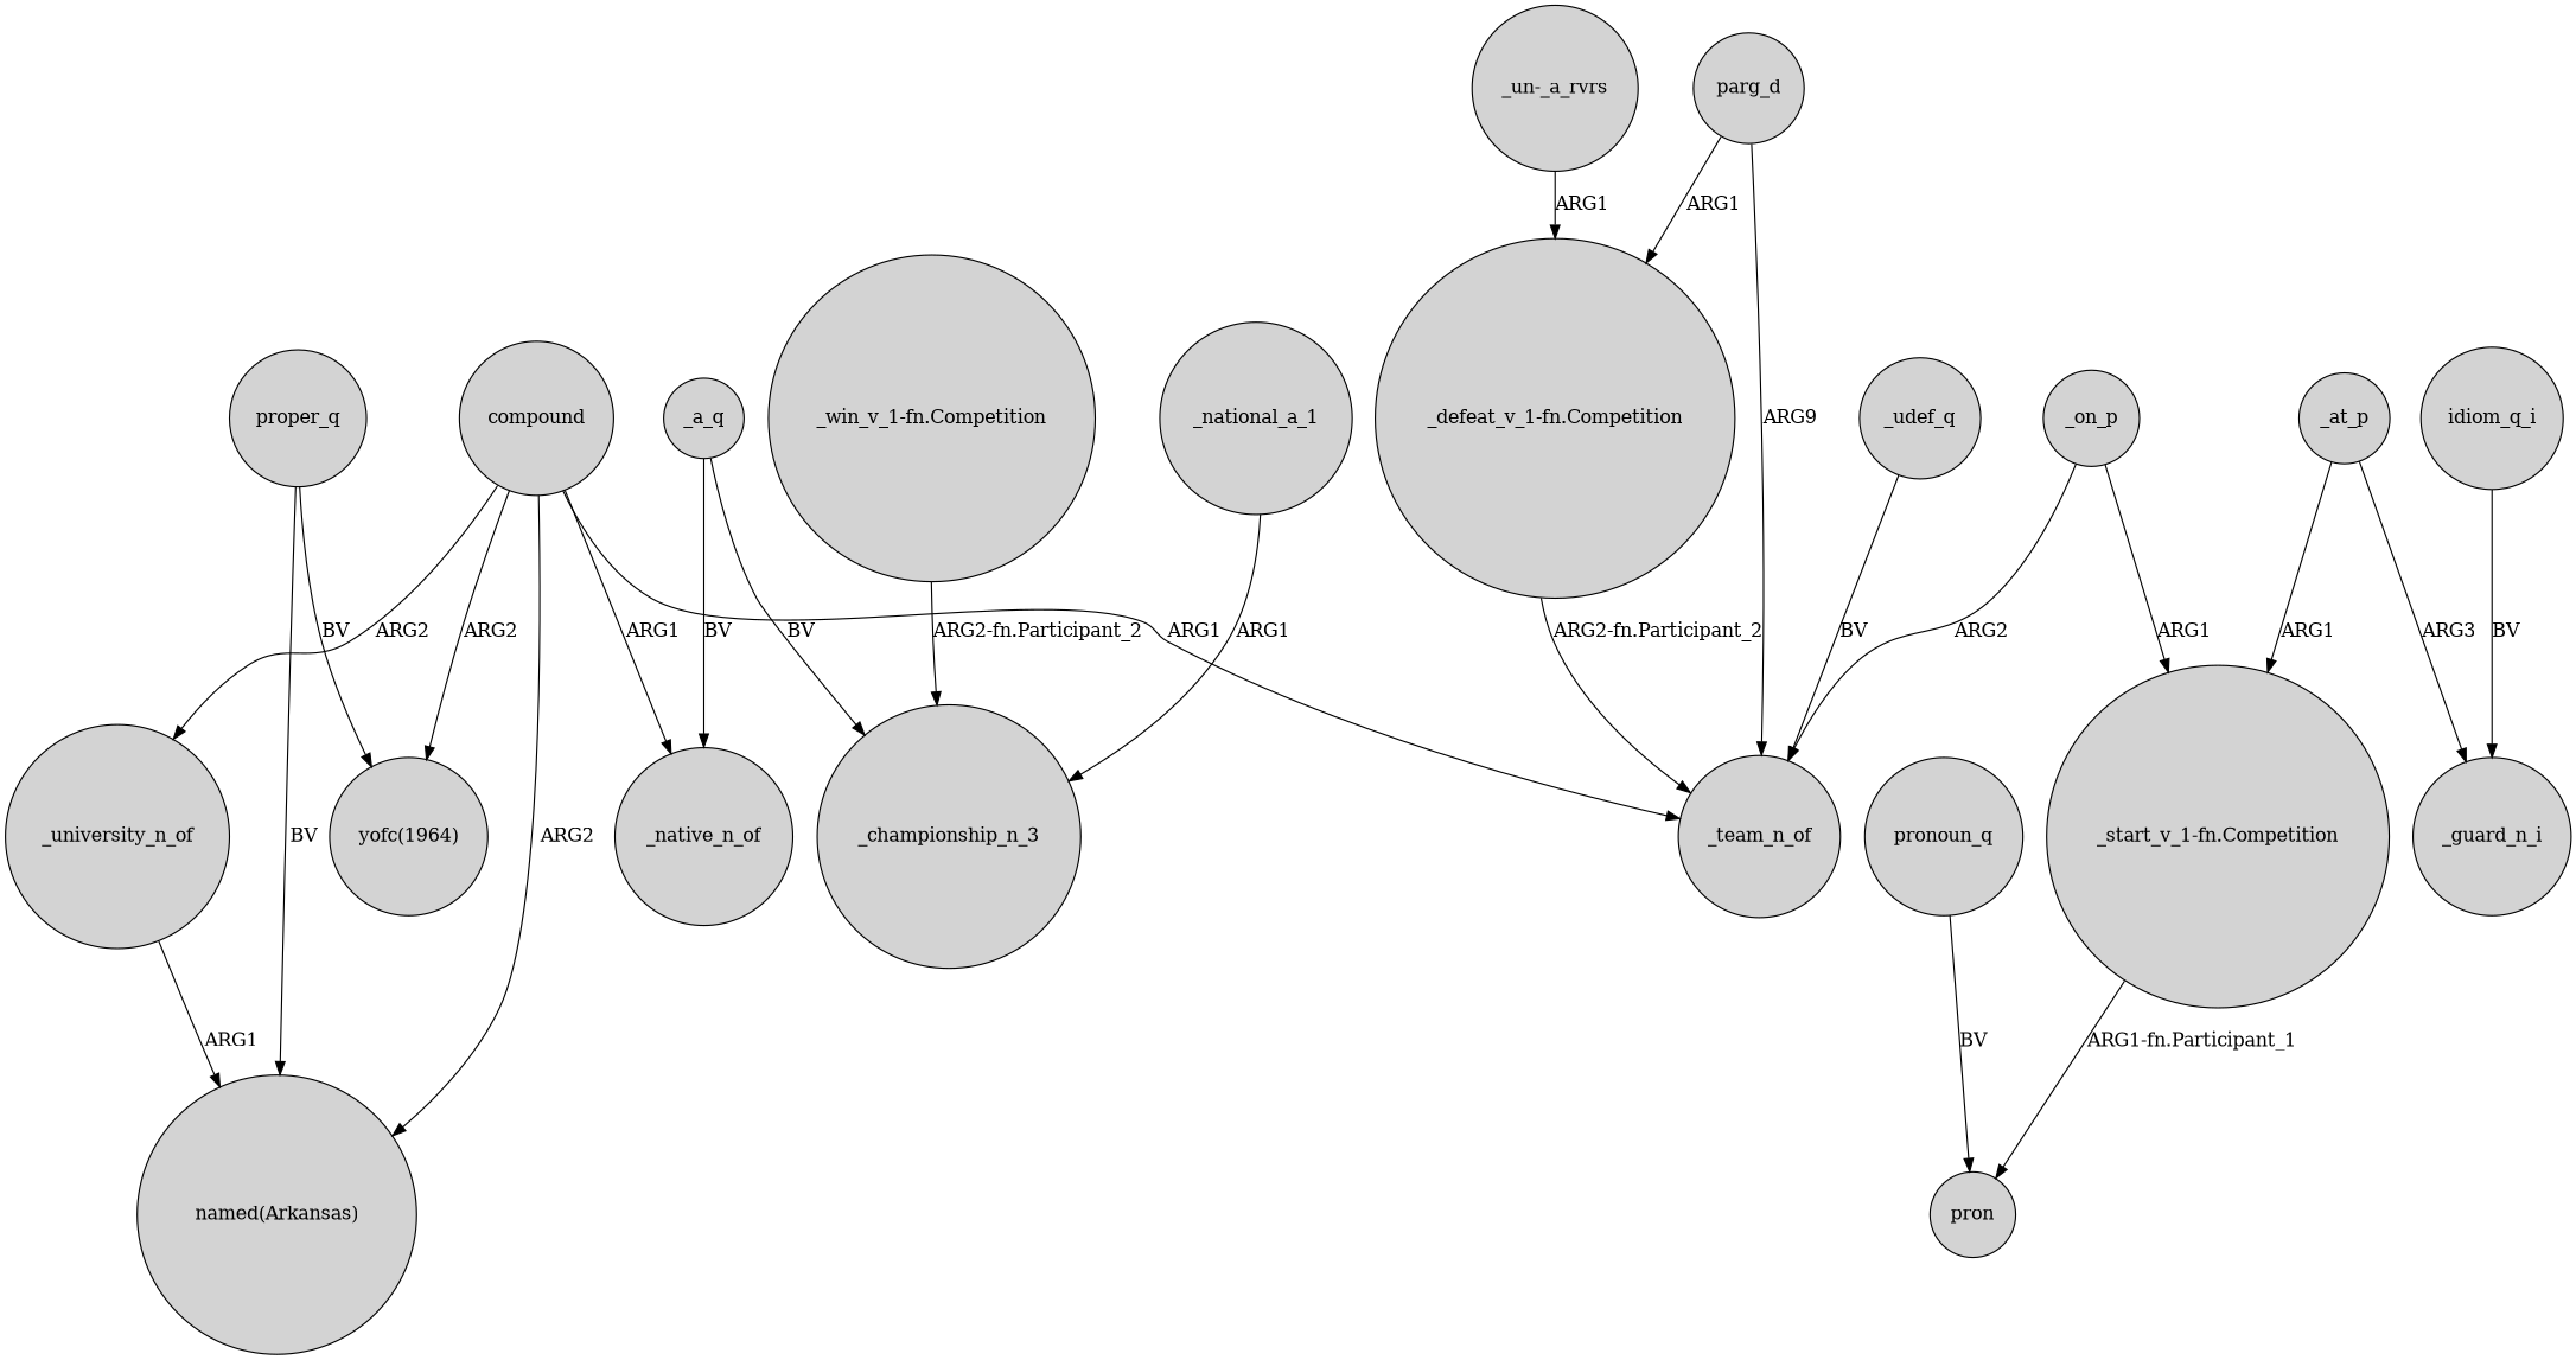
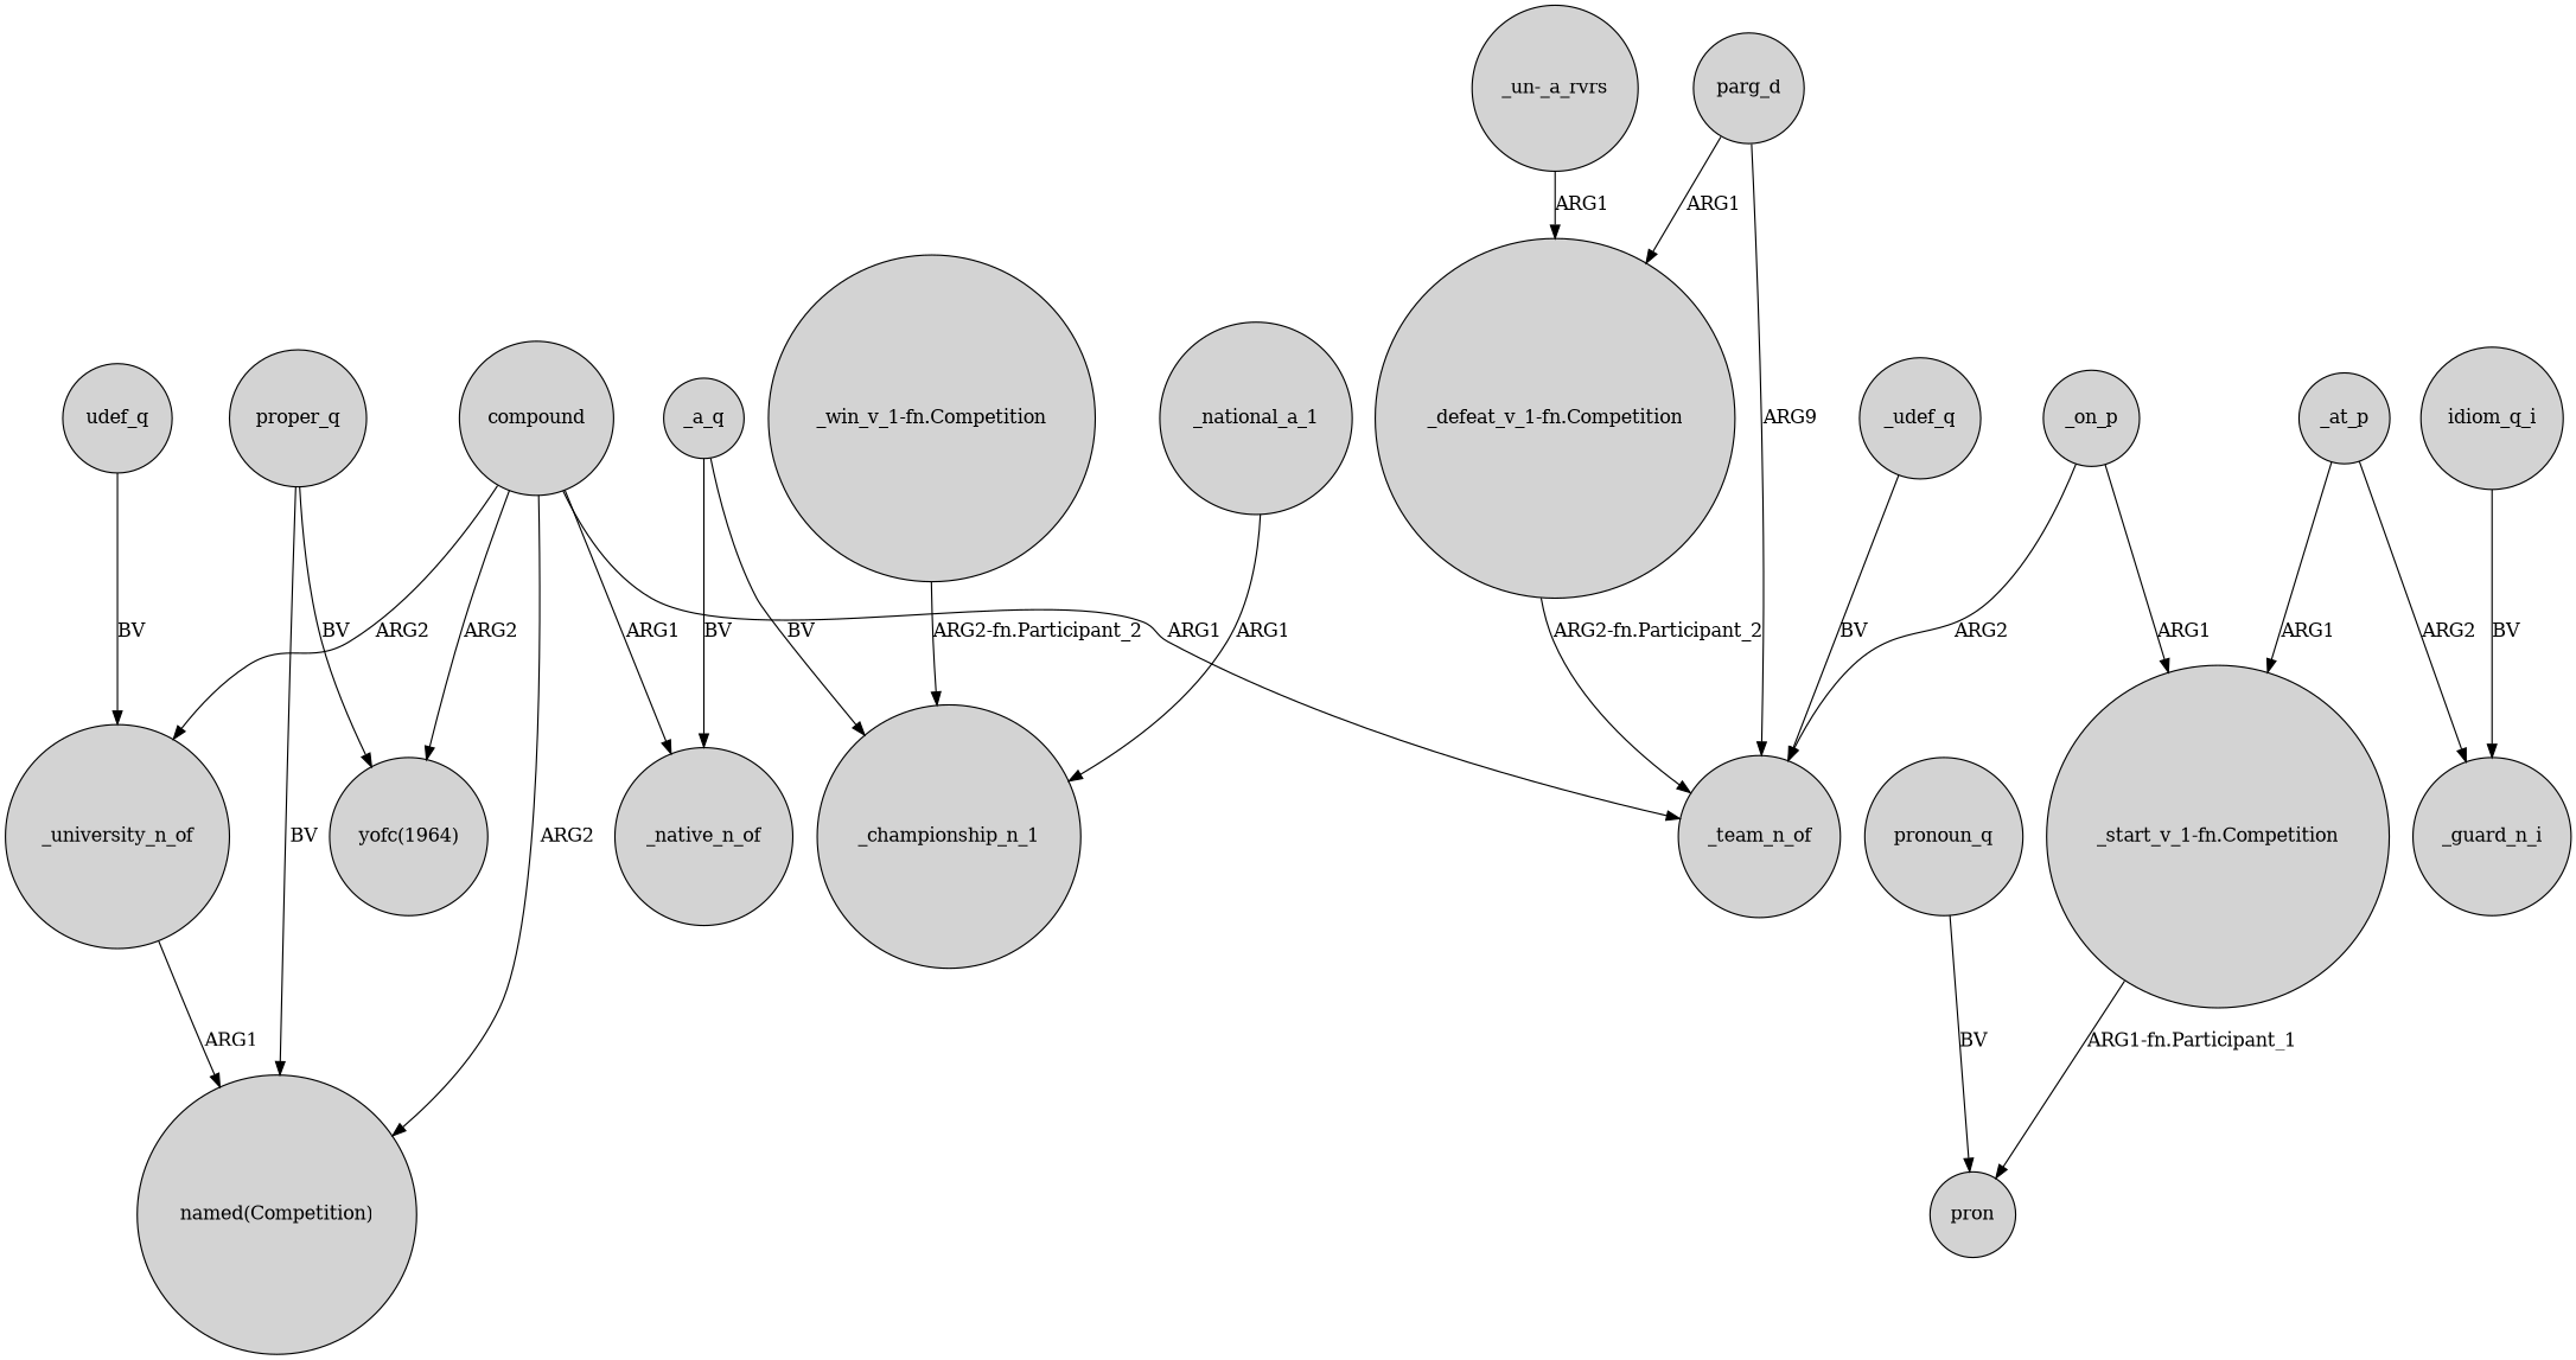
  digraph {
    node [shape=circle style=filled]
    "_un-_a_rvrs"
    "_defeat_v_1-fn.Competition"
    _team_n_of
    compound
    _university_n_of
-   "named(Arkansas)"
+   "named(Arkansas)" [label="named(Competition)"]
    _native_n_of
    "yofc(1964)"
    _on_p
    "_start_v_1-fn.Competition"
    pron
    "_win_v_1-fn.Competition"
-   _championship_n_1 [label=_championship_n_3]
+   _championship_n_1
    pronoun_q
    idiom_q_i
    _guard_n_i
    parg_d
    _at_p
    proper_q
    _a_q
    n21 [label=_udef_q]
    _national_a_1
+   udef_q
    "_un-_a_rvrs" -> "_defeat_v_1-fn.Competition" [label=ARG1]
    "_defeat_v_1-fn.Competition" -> _team_n_of [label="ARG2-fn.Participant_2"]
    compound -> _team_n_of [label=ARG1]
    compound -> _university_n_of [label=ARG2]
    compound -> "named(Arkansas)" [label=ARG2]
    compound -> _native_n_of [label=ARG1]
    compound -> "yofc(1964)" [label=ARG2]
    _university_n_of -> "named(Arkansas)" [label=ARG1]
    _on_p -> _team_n_of [label=ARG2]
    _on_p -> "_start_v_1-fn.Competition" [label=ARG1]
    "_start_v_1-fn.Competition" -> pron [label="ARG1-fn.Participant_1"]
    "_win_v_1-fn.Competition" -> _championship_n_1 [label="ARG2-fn.Participant_2"]
    pronoun_q -> pron [label=BV]
    idiom_q_i -> _guard_n_i [label=BV]
    parg_d -> "_defeat_v_1-fn.Competition" [label=ARG1]
    parg_d -> _team_n_of [label=ARG9]
    _at_p -> "_start_v_1-fn.Competition" [label=ARG1]
-   _at_p -> _guard_n_i [label=ARG3]
+   _at_p -> _guard_n_i [label=ARG2]
    proper_q -> "named(Arkansas)" [label=BV]
    proper_q -> "yofc(1964)" [label=BV]
    _a_q -> _native_n_of [label=BV]
    _a_q -> _championship_n_1 [label=BV]
    n21 -> _team_n_of [label=BV]
    _national_a_1 -> _championship_n_1 [label=ARG1]
+   udef_q -> _university_n_of [label=BV]
  }
